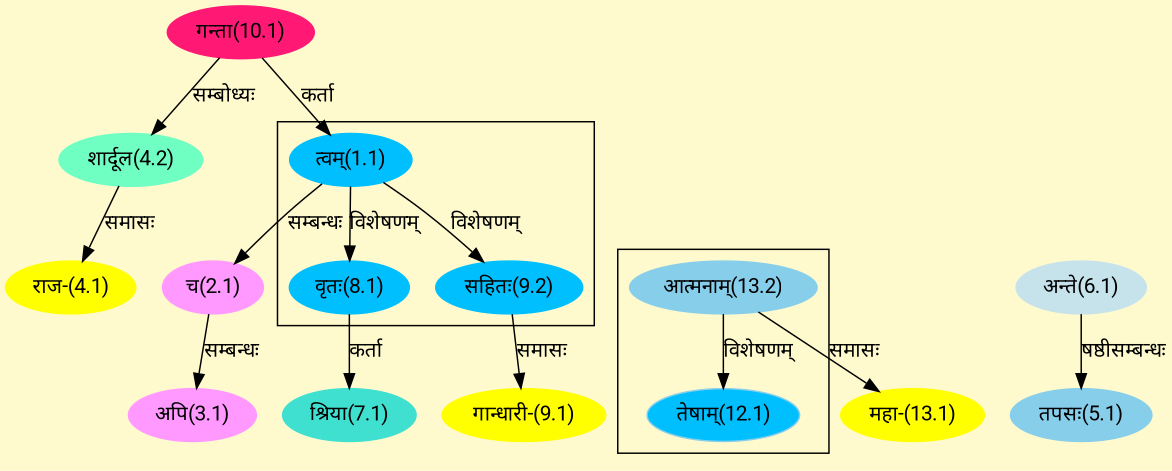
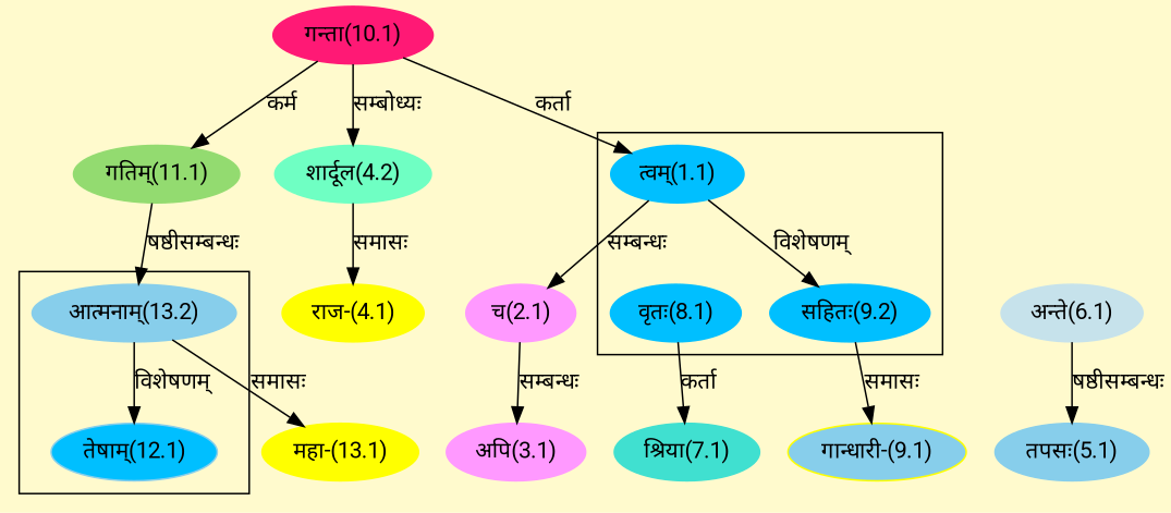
  digraph {
    bgcolor=lemonchiffon1
    compound=true
    fontname=Roboto
    rankdir=BT
    node [color="#00BFFF" fontname=Roboto style=filled]
    edge [dir=back fontname=Roboto]
    n1 [label="वृतः(8.1)"]
    n2 [label="त्वम्(1.1)"]
    n3 [label="सहितः(9.2)"]
    n4 [color="#87CEEB" fillcolor="#00BFFF" label="तेषाम्(12.1)"]
    n5 [color="#87CEEB" label="आत्मनाम्(13.2)"]
    n6 [color="#FF1975" label="गन्ता(10.1)"]
+   n7 [color="#93DB70" label="गतिम्(11.1)"]
    n8 [color="#FF99FF" label="च(2.1)"]
    n9 [color="#FF99FF" label="अपि(3.1)"]
    n10 [color="#FFFF00" label="राज-(4.1)"]
    n11 [color="#6FFFC3" label="शार्दूल(4.2)"]
    n12 [color="#87CEEB" label="तपसः(5.1)"]
    n13 [color="#C6E2EB" label="अन्ते(6.1)"]
    n14 [color="#40E0D0" label="श्रिया(7.1)"]
-   n15 [color="#FFFF00" label="गान्धारी-(9.1)"]
+   n15 [color="#FFFF00" label="गान्धारी-(9.1)" fillcolor="#87CEEB"]
    n16 [color="#FFFF00" label="महा-(13.1)"]
    subgraph cluster_1 {
      n1
      n2
      n3
    }
    subgraph cluster_2 {
      n4
      n5
    }
-   n1 -> n2 [label="विशेषणम्"]
    n2 -> n6 [label="कर्ता"]
    n3 -> n2 [label="विशेषणम्"]
    n4 -> n5 [label="विशेषणम्"]
+   n5 -> n7 [label="षष्ठीसम्बन्धः"]
+   n7 -> n6 [label="कर्म"]
    n8 -> n2 [label="सम्बन्धः"]
    n9 -> n8 [label="सम्बन्धः"]
    n10 -> n11 [label="समासः"]
    n11 -> n6 [label="सम्बोध्यः"]
    n12 -> n13 [label="षष्ठीसम्बन्धः"]
    n14 -> n1 [label="कर्ता"]
    n15 -> n3 [label="समासः"]
    n16 -> n5 [label="समासः"]
  }
